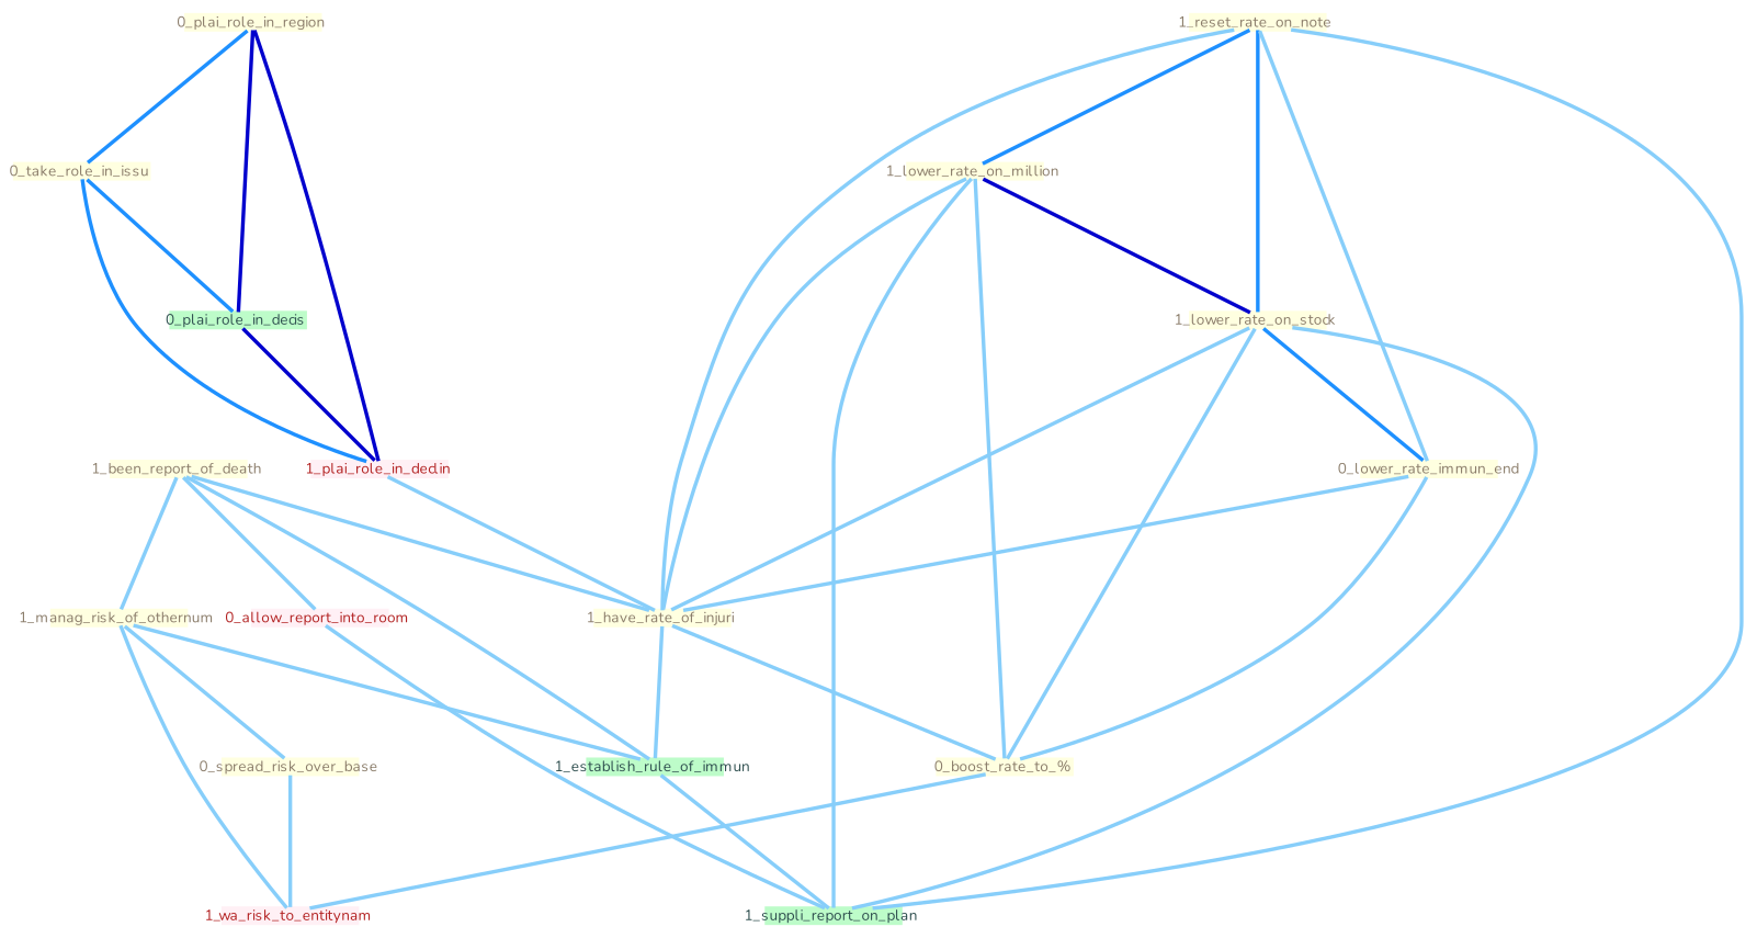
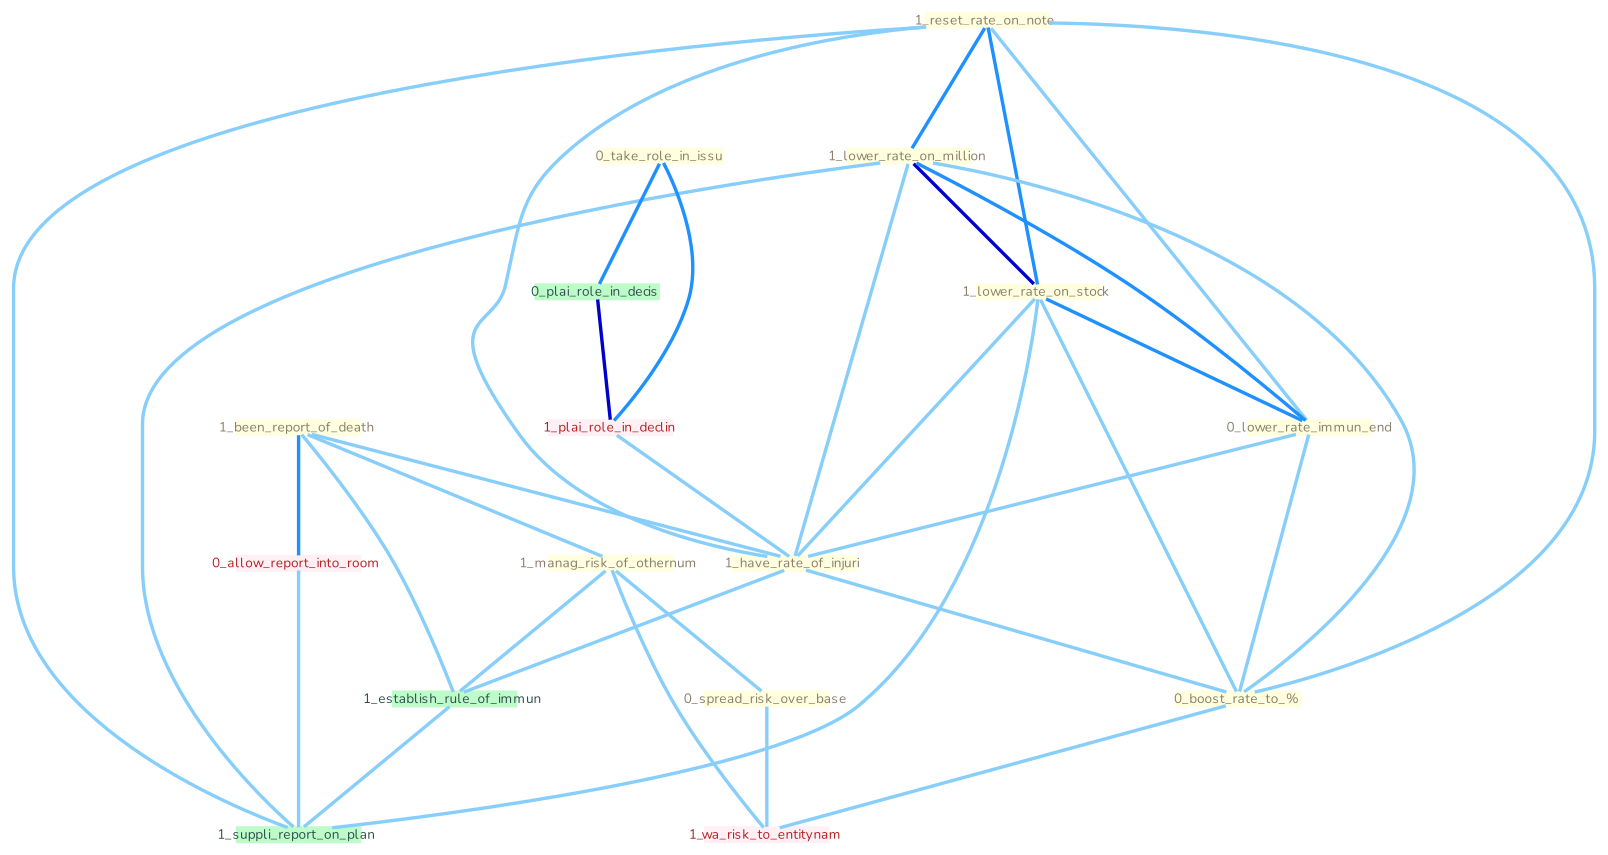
  graph {
    fontname=Nunito
    node [color="#ffffe0" fixedsize=true fontcolor="#8b7d6b" fontname=Nunito fontsize=4 shape=polygon style=filled]
    edge [color="#87cefa" fontname=Nunito w=1]
    "1_reset_rate_on_note " [height=.06 width=.5]
    "1_lower_rate_on_million " [height=.06 width=.5]
-   "0_plai_role_in_region " [height=.06 width=.5]
    "1_lower_rate_on_stock " [height=.06 width=.5]
    "1_been_report_of_death " [height=.06 width=.5]
    "0_take_role_in_issu " [height=.06 width=.5]
    "1_manag_risk_of_othernum " [height=.06 width=.5]
    n8 [height=.06 label="0_lower_rate_immun_end" width=.5]
    "1_have_rate_of_injuri " [height=.06 width=.5]
    "0_spread_risk_over_base " [height=.06 width=.5]
    "0_boost_rate_to_% " [height=.06 width=.5]
    "1_wa_risk_to_entitynam " [color="#fff0f5" fontcolor="#b22222" height=.06 width=.5]
    "1_plai_role_in_declin " [color="#fff0f5" fontcolor="#b22222" height=.06 width=.5]
    "0_allow_report_into_room " [color="#fff0f5" fontcolor="#b22222" height=.06 width=.5]
    "1_suppli_report_on_plan " [color="#BDFCC9" fontcolor="#2f4f4f" height=.06 width=.5]
    "0_plai_role_in_decis " [color="#BDFCC9" fontcolor="#2f4f4f" height=.06 width=.5]
    "1_establish_rule_of_immun " [color="#BDFCC9" fontcolor="#2f4f4f" height=.06 width=.5]
    subgraph sub_1 {
      "1_reset_rate_on_note "
      "1_lower_rate_on_million "
-     "0_plai_role_in_region "
      "1_lower_rate_on_stock "
      "1_been_report_of_death "
      "0_take_role_in_issu "
      "1_manag_risk_of_othernum "
      n8
      "1_have_rate_of_injuri "
      "0_spread_risk_over_base "
      "0_boost_rate_to_% "
    }
    subgraph sub_2 {
      "1_wa_risk_to_entitynam "
      "1_plai_role_in_declin "
      "0_allow_report_into_room "
    }
    "1_reset_rate_on_note " -- "1_lower_rate_on_million " [color="#1e90ff" w=2]
    "1_reset_rate_on_note " -- "1_lower_rate_on_stock " [color="#1e90ff" w=2]
    "1_reset_rate_on_note " -- n8
    "1_reset_rate_on_note " -- "1_have_rate_of_injuri "
+   "1_reset_rate_on_note " -- "0_boost_rate_to_% "
    "1_reset_rate_on_note " -- "1_suppli_report_on_plan "
    "1_lower_rate_on_million " -- "1_lower_rate_on_stock " [color="#0000cd" w=3]
+   "1_lower_rate_on_million " -- n8 [color="#1e90ff" w=2]
    "1_lower_rate_on_million " -- "1_have_rate_of_injuri "
    "1_lower_rate_on_million " -- "0_boost_rate_to_% "
    "1_lower_rate_on_million " -- "1_suppli_report_on_plan "
-   "0_plai_role_in_region " -- "0_take_role_in_issu " [color="#1e90ff" w=2]
-   "0_plai_role_in_region " -- "1_plai_role_in_declin " [color="#0000cd" w=3]
-   "0_plai_role_in_region " -- "0_plai_role_in_decis " [color="#0000cd" w=3]
    "1_lower_rate_on_stock " -- n8 [color="#1e90ff" w=2]
    "1_lower_rate_on_stock " -- "1_have_rate_of_injuri "
    "1_lower_rate_on_stock " -- "0_boost_rate_to_% "
    "1_lower_rate_on_stock " -- "1_suppli_report_on_plan "
    "1_been_report_of_death " -- "1_manag_risk_of_othernum "
    "1_been_report_of_death " -- "1_have_rate_of_injuri "
-   "1_been_report_of_death " -- "0_allow_report_into_room "
+   "1_been_report_of_death " -- "0_allow_report_into_room " [color="#1e90ff"]
    "1_been_report_of_death " -- "1_establish_rule_of_immun "
    "0_take_role_in_issu " -- "1_plai_role_in_declin " [color="#1e90ff" w=2]
    "0_take_role_in_issu " -- "0_plai_role_in_decis " [color="#1e90ff" w=2]
    "1_manag_risk_of_othernum " -- "0_spread_risk_over_base "
    "1_manag_risk_of_othernum " -- "1_wa_risk_to_entitynam "
    "1_manag_risk_of_othernum " -- "1_establish_rule_of_immun "
    n8 -- "1_have_rate_of_injuri "
    n8 -- "0_boost_rate_to_% "
    "1_have_rate_of_injuri " -- "0_boost_rate_to_% "
    "1_have_rate_of_injuri " -- "1_establish_rule_of_immun "
    "0_spread_risk_over_base " -- "1_wa_risk_to_entitynam "
    "0_boost_rate_to_% " -- "1_wa_risk_to_entitynam "
    "1_plai_role_in_declin " -- "1_have_rate_of_injuri "
    "0_allow_report_into_room " -- "1_suppli_report_on_plan "
    "0_plai_role_in_decis " -- "1_plai_role_in_declin " [color="#0000cd" w=3]
    "1_establish_rule_of_immun " -- "1_suppli_report_on_plan "
  }
